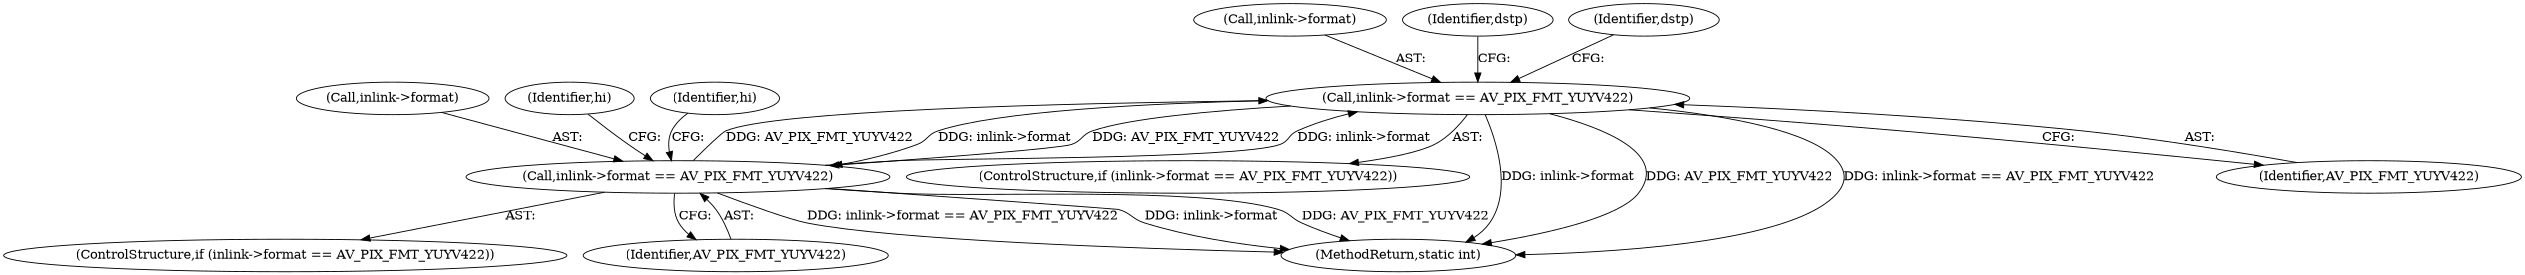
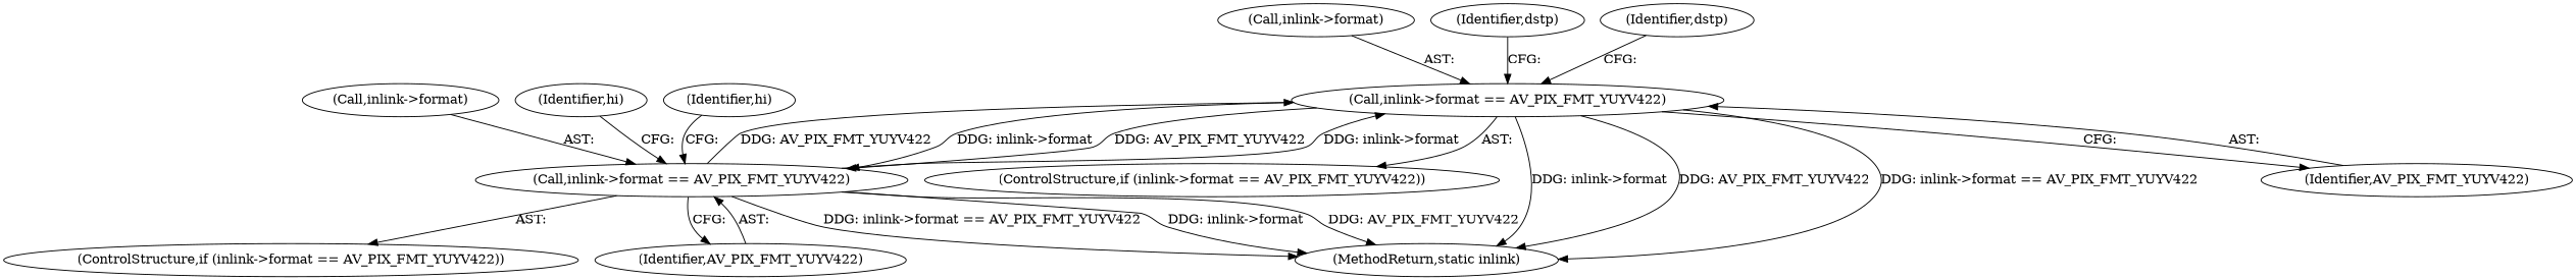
  digraph {
    n1 [label="(Call,inlink->format == AV_PIX_FMT_YUYV422)"]
    n2 [label="(Call,inlink->format == AV_PIX_FMT_YUYV422)"]
    n3 [label="(ControlStructure,if (inlink->format == AV_PIX_FMT_YUYV422))"]
-   n4 [label="(MethodReturn,static int)"]
+   n4 [label="(MethodReturn,static inlink)"]
    n5 [label="(Identifier,AV_PIX_FMT_YUYV422)"]
    n6 [label="(ControlStructure,if (inlink->format == AV_PIX_FMT_YUYV422))"]
    n7 [label="(Identifier,AV_PIX_FMT_YUYV422)"]
    n8 [label="(Call,inlink->format)"]
    n9 [label="(Call,inlink->format)"]
    n10 [label="(Identifier,dstp)"]
    n11 [label="(Identifier,hi)"]
    n12 [label="(Identifier,hi)"]
    n13 [label="(Identifier,dstp)"]
    n1 -> n2 [label="DDG: inlink->format"]
    n1 -> n2 [label="DDG: AV_PIX_FMT_YUYV422"]
    n1 -> n3 [label="AST: "]
    n1 -> n4 [label="DDG: inlink->format"]
    n1 -> n4 [label="DDG: AV_PIX_FMT_YUYV422"]
    n1 -> n4 [label="DDG: inlink->format == AV_PIX_FMT_YUYV422"]
    n1 -> n5 [label="CFG: "]
    n2 -> n1 [label="DDG: inlink->format"]
    n2 -> n1 [label="DDG: AV_PIX_FMT_YUYV422"]
    n2 -> n4 [label="DDG: inlink->format == AV_PIX_FMT_YUYV422"]
    n2 -> n4 [label="DDG: inlink->format"]
    n2 -> n4 [label="DDG: AV_PIX_FMT_YUYV422"]
    n2 -> n6 [label="AST: "]
    n2 -> n7 [label="CFG: "]
    n5 -> n1 [label="AST: "]
    n7 -> n2 [label="AST: "]
    n8 -> n2 [label="AST: "]
    n9 -> n1 [label="AST: "]
    n10 -> n1 [label="CFG: "]
    n11 -> n2 [label="CFG: "]
    n12 -> n2 [label="CFG: "]
    n13 -> n1 [label="CFG: "]
  }
